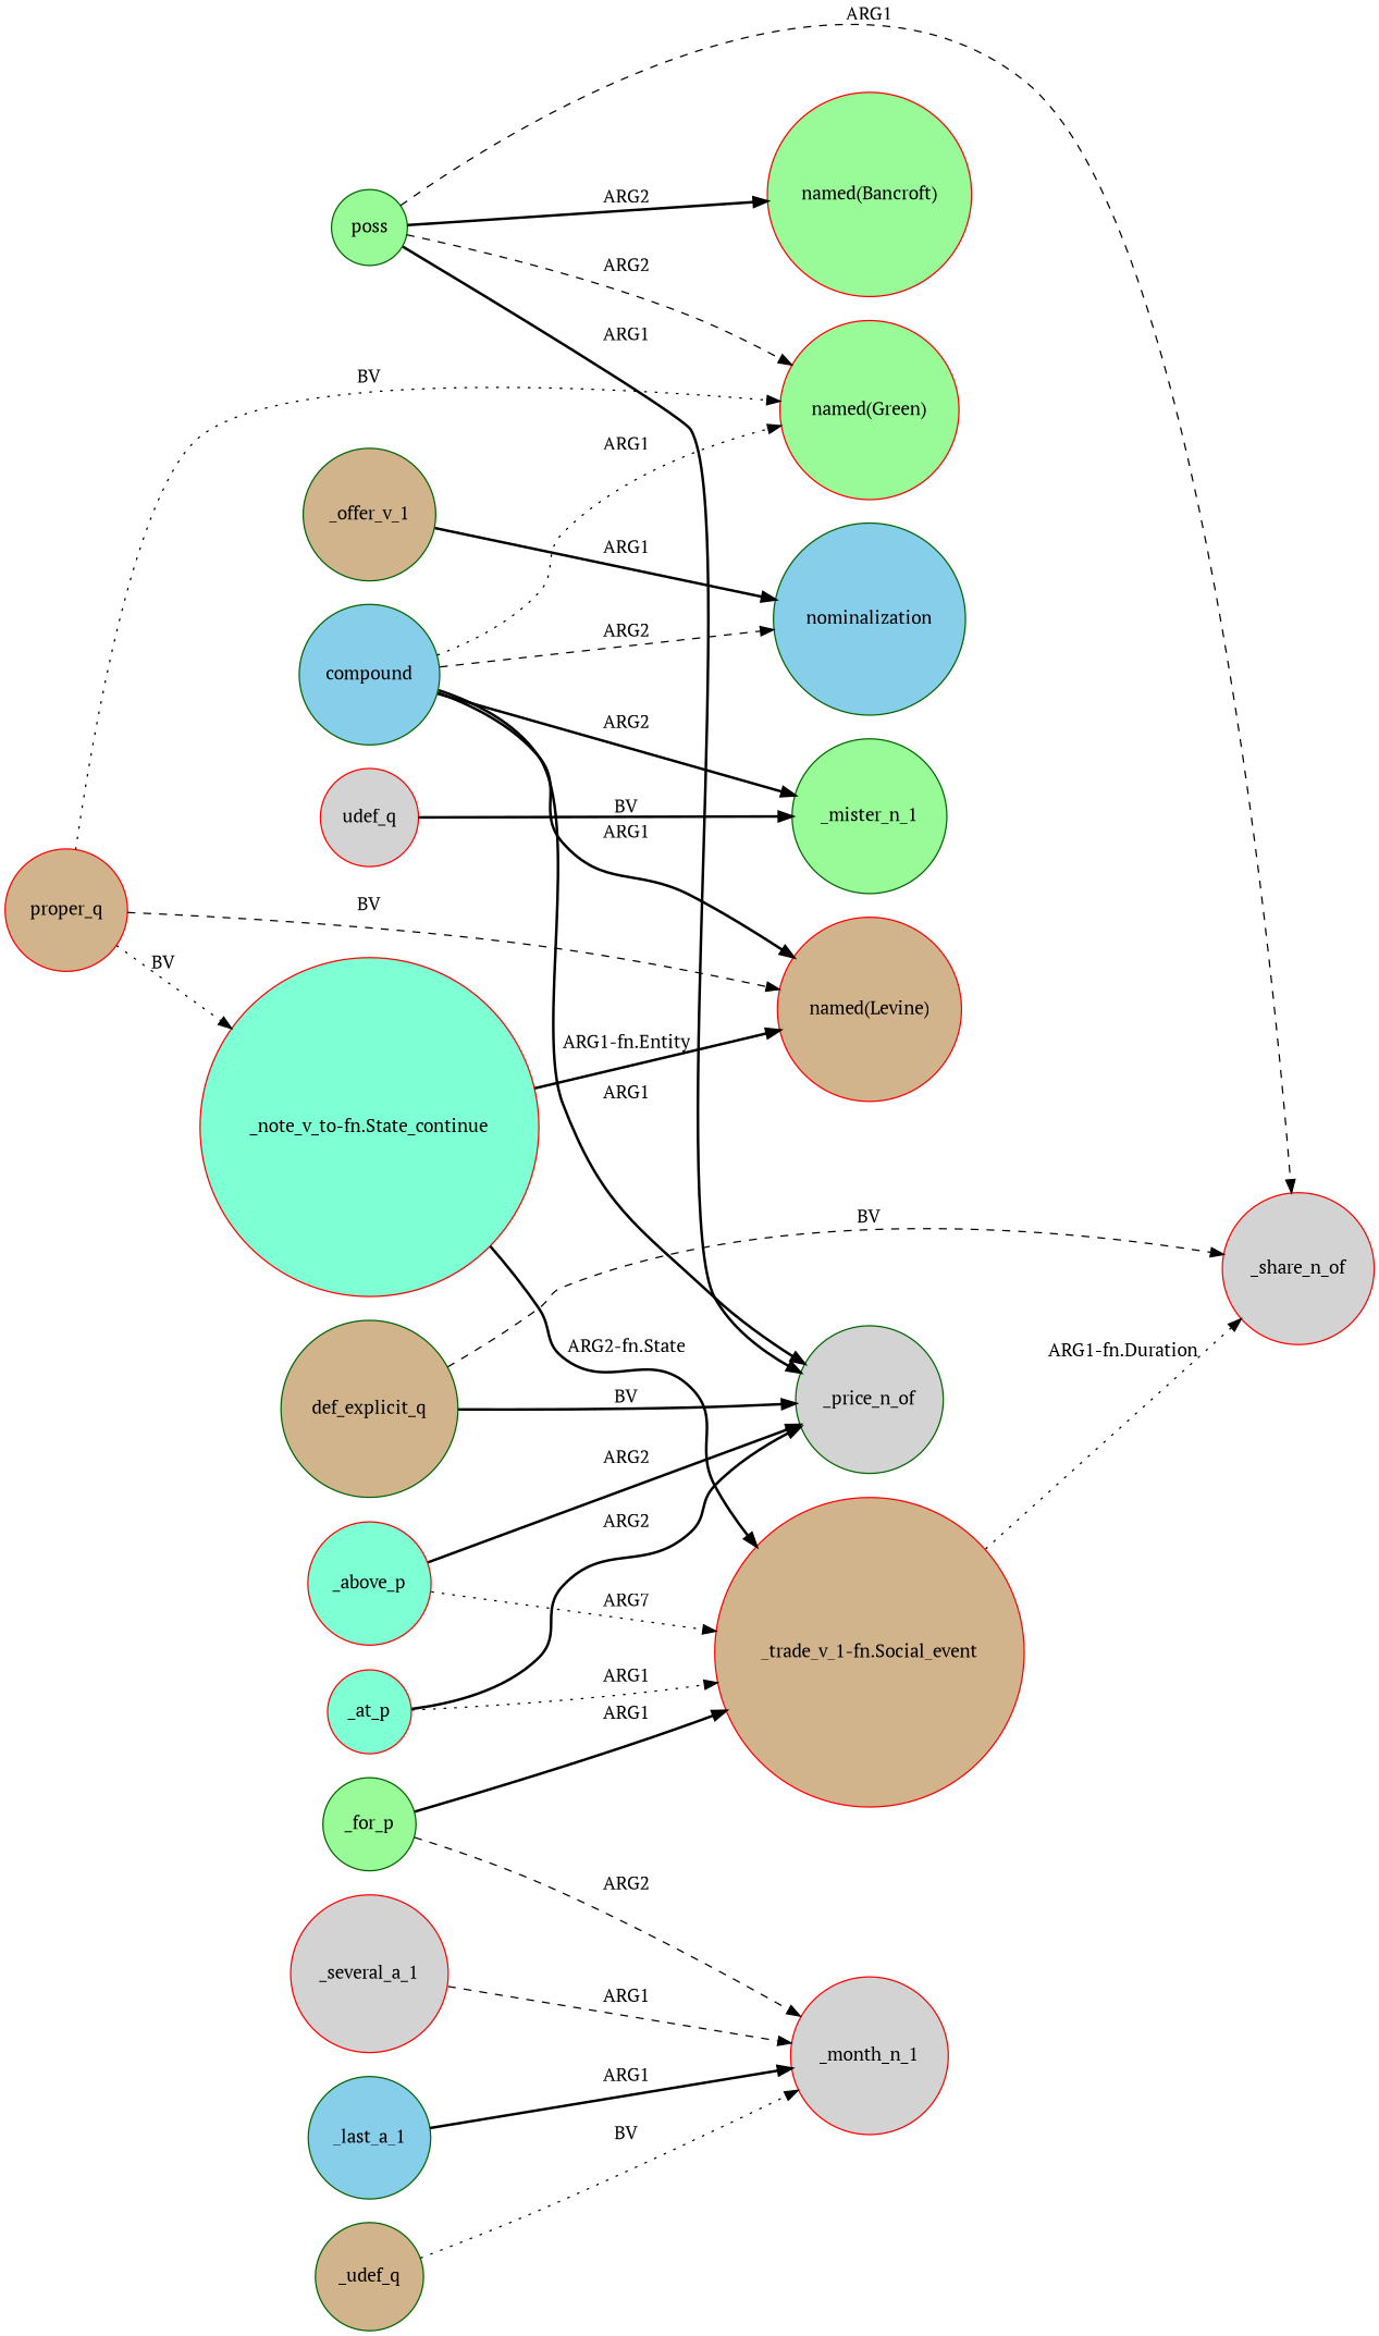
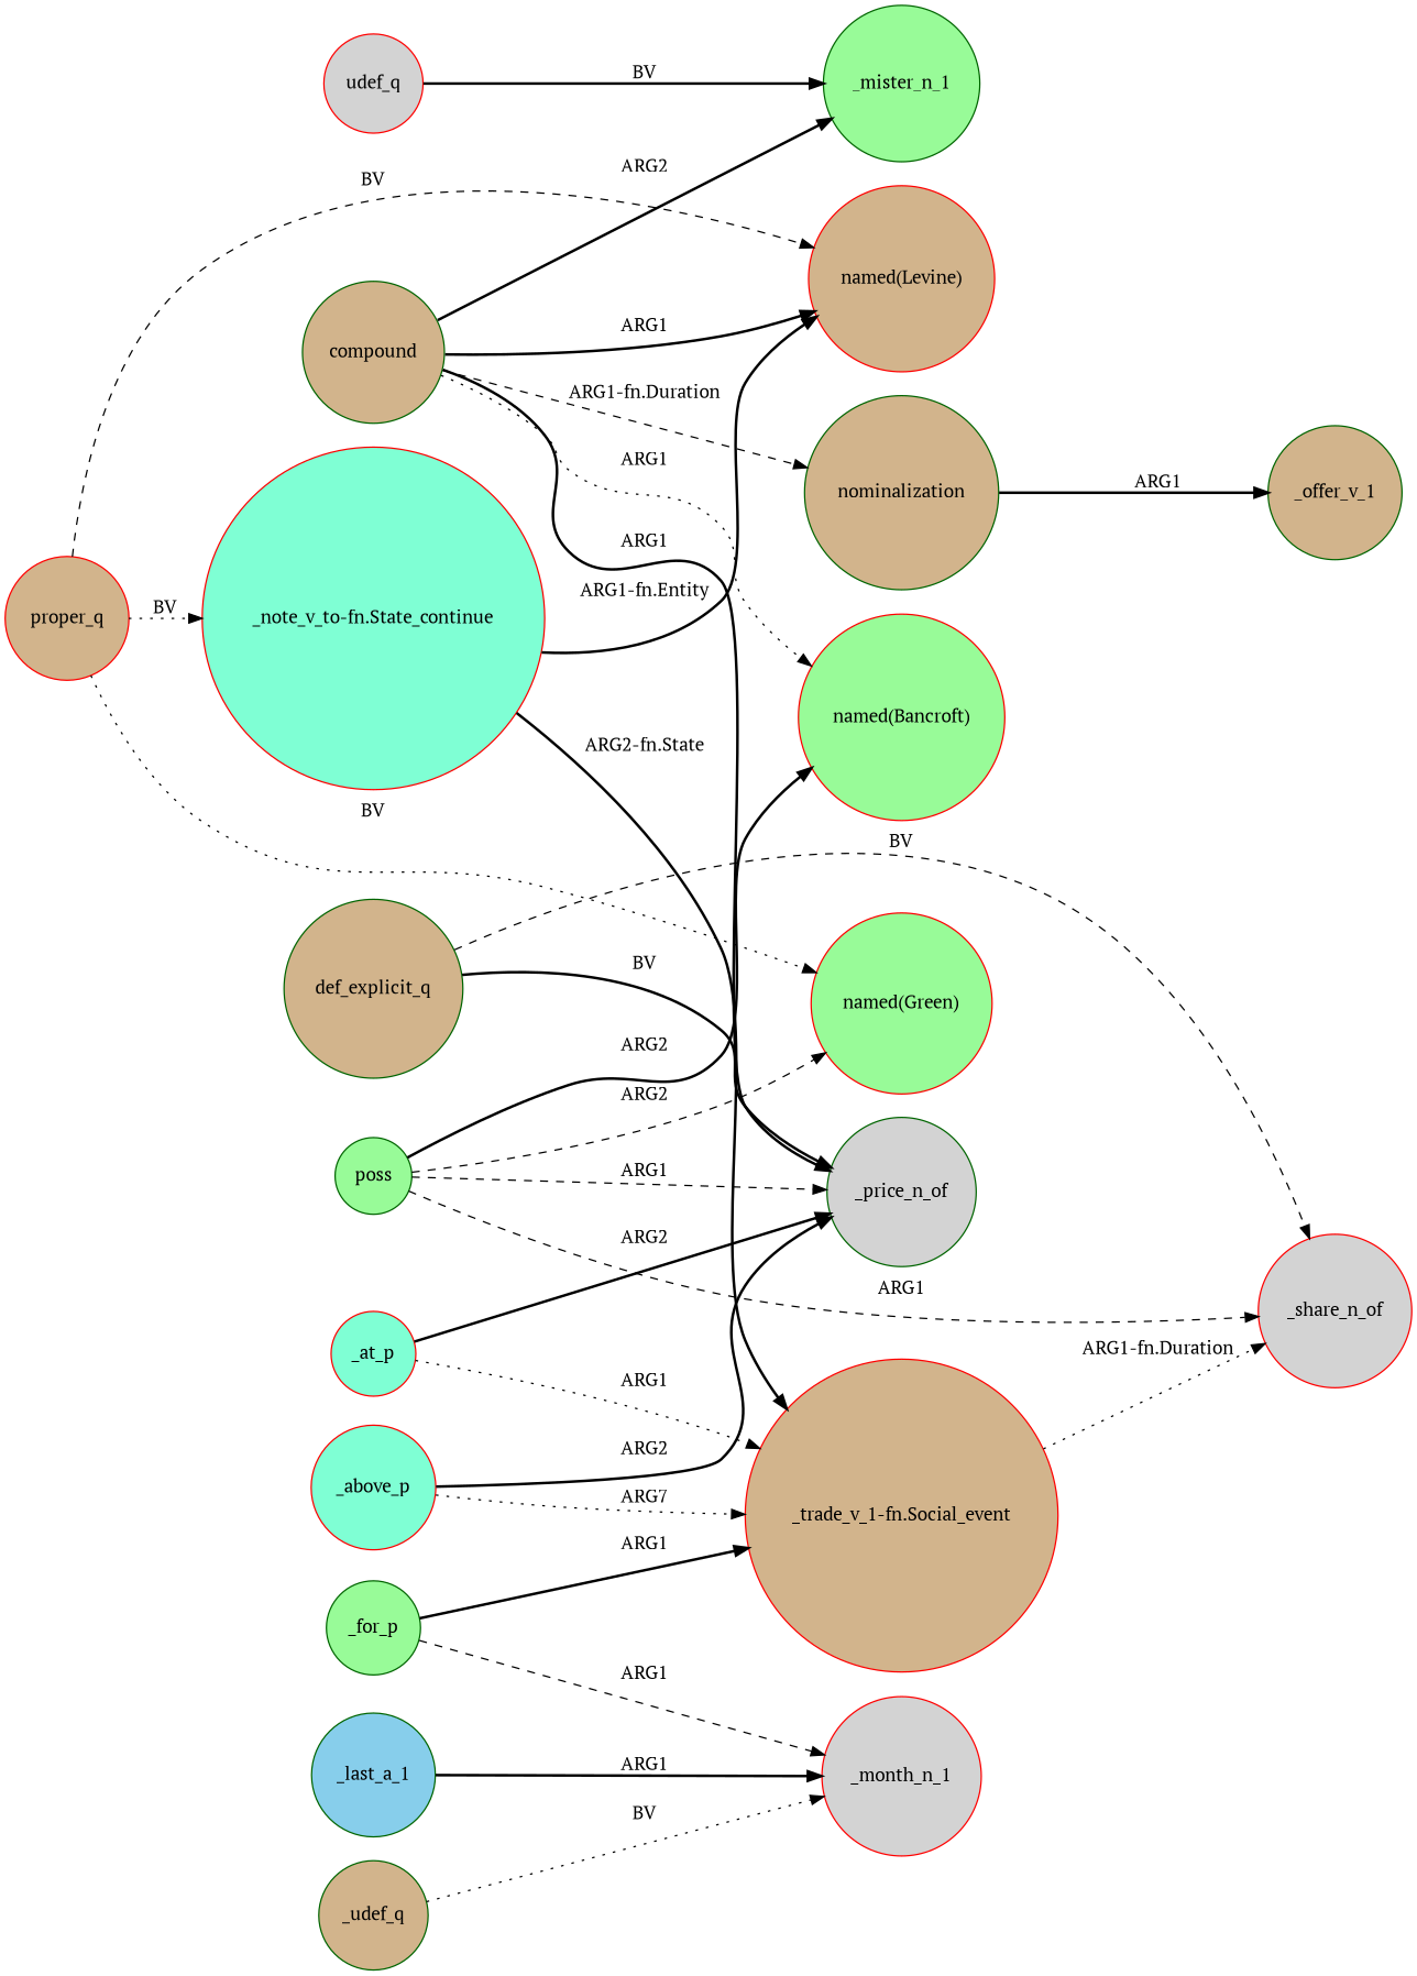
  digraph {
    fontname="PT Serif"
    rankdir=LR
    node [color=red fillcolor=tan fontname="PT Serif" shape=circle style=filled]
    edge [fontname="PT Serif" style=bold]
    _mister_n_1 [color=darkgreen fillcolor=palegreen]
-   compound [color=darkgreen fillcolor=skyblue]
+   compound [color=darkgreen]
    "named(Levine)"
-   nominalization [color=darkgreen fillcolor=skyblue]
+   nominalization [color=darkgreen]
    "named(Green)" [fillcolor=palegreen]
    _price_n_of [color=darkgreen fillcolor=lightgrey]
    _offer_v_1 [color=darkgreen]
    _last_a_1 [color=darkgreen fillcolor=skyblue]
    _month_n_1 [fillcolor=lightgrey]
    _for_p [color=darkgreen fillcolor=palegreen]
    "_trade_v_1-fn.Social_event"
    _share_n_of [fillcolor=lightgrey]
    n13 [color=darkgreen label=_udef_q]
    udef_q [fillcolor=lightgrey]
    def_explicit_q [color=darkgreen]
-   _several_a_1 [fillcolor=lightgrey]
    proper_q
    "_note_v_to-fn.State_continue" [fillcolor=aquamarine]
    "named(Bancroft)" [fillcolor=palegreen]
    _at_p [fillcolor=aquamarine]
    poss [color=darkgreen fillcolor=palegreen]
    _above_p [fillcolor=aquamarine]
    compound -> _mister_n_1 [label=ARG2]
    compound -> "named(Levine)" [label=ARG1]
-   compound -> nominalization [label=ARG2 style=dashed]
-   compound -> "named(Green)" [label=ARG1 style=dotted]
+   compound -> nominalization [label="ARG1-fn.Duration" style=dashed]
+   compound -> "named(Bancroft)" [label=ARG1 style=dotted]
    compound -> _price_n_of [label=ARG1]
-   _offer_v_1 -> nominalization [label=ARG1]
+   nominalization -> _offer_v_1 [label=ARG1]
    _last_a_1 -> _month_n_1 [label=ARG1]
-   _for_p -> _month_n_1 [label=ARG2 style=dashed]
+   _for_p -> _month_n_1 [label=ARG1 style=dashed]
    _for_p -> "_trade_v_1-fn.Social_event" [label=ARG1]
    "_trade_v_1-fn.Social_event" -> _share_n_of [label="ARG1-fn.Duration" style=dotted]
    n13 -> _month_n_1 [label=BV style=dotted]
    udef_q -> _mister_n_1 [label=BV]
    def_explicit_q -> _price_n_of [label=BV]
    def_explicit_q -> _share_n_of [label=BV style=dashed]
-   _several_a_1 -> _month_n_1 [label=ARG1 style=dashed]
    proper_q -> "named(Levine)" [label=BV style=dashed]
    proper_q -> "named(Green)" [label=BV style=dotted]
    proper_q -> "_note_v_to-fn.State_continue" [label=BV style=dotted]
    "_note_v_to-fn.State_continue" -> "named(Levine)" [label="ARG1-fn.Entity"]
    "_note_v_to-fn.State_continue" -> "_trade_v_1-fn.Social_event" [label="ARG2-fn.State"]
    _at_p -> _price_n_of [label=ARG2]
    _at_p -> "_trade_v_1-fn.Social_event" [label=ARG1 style=dotted]
    poss -> "named(Green)" [label=ARG2 style=dashed]
-   poss -> _price_n_of [label=ARG1]
+   poss -> _price_n_of [label=ARG1 style=dashed]
    poss -> _share_n_of [label=ARG1 style=dashed]
    poss -> "named(Bancroft)" [label=ARG2]
    _above_p -> _price_n_of [label=ARG2]
    _above_p -> "_trade_v_1-fn.Social_event" [label=ARG7 style=dotted]
  }
